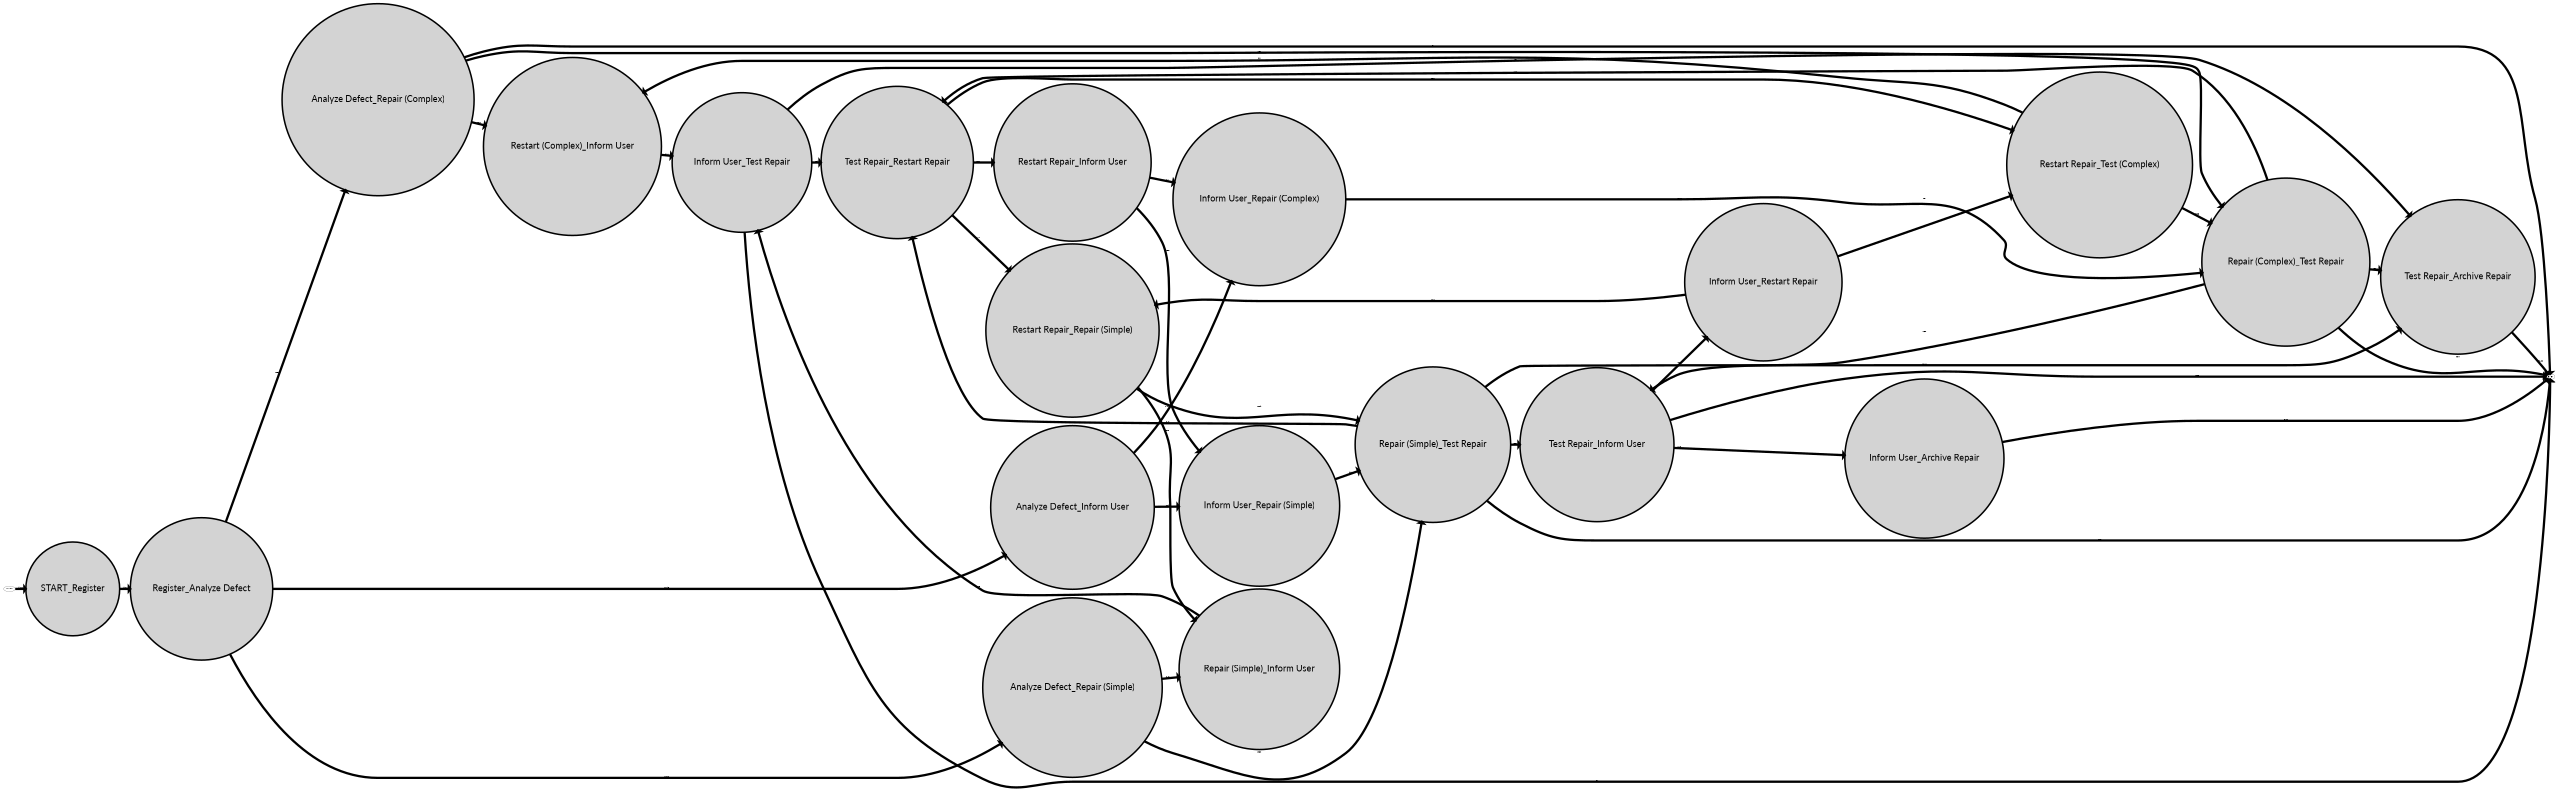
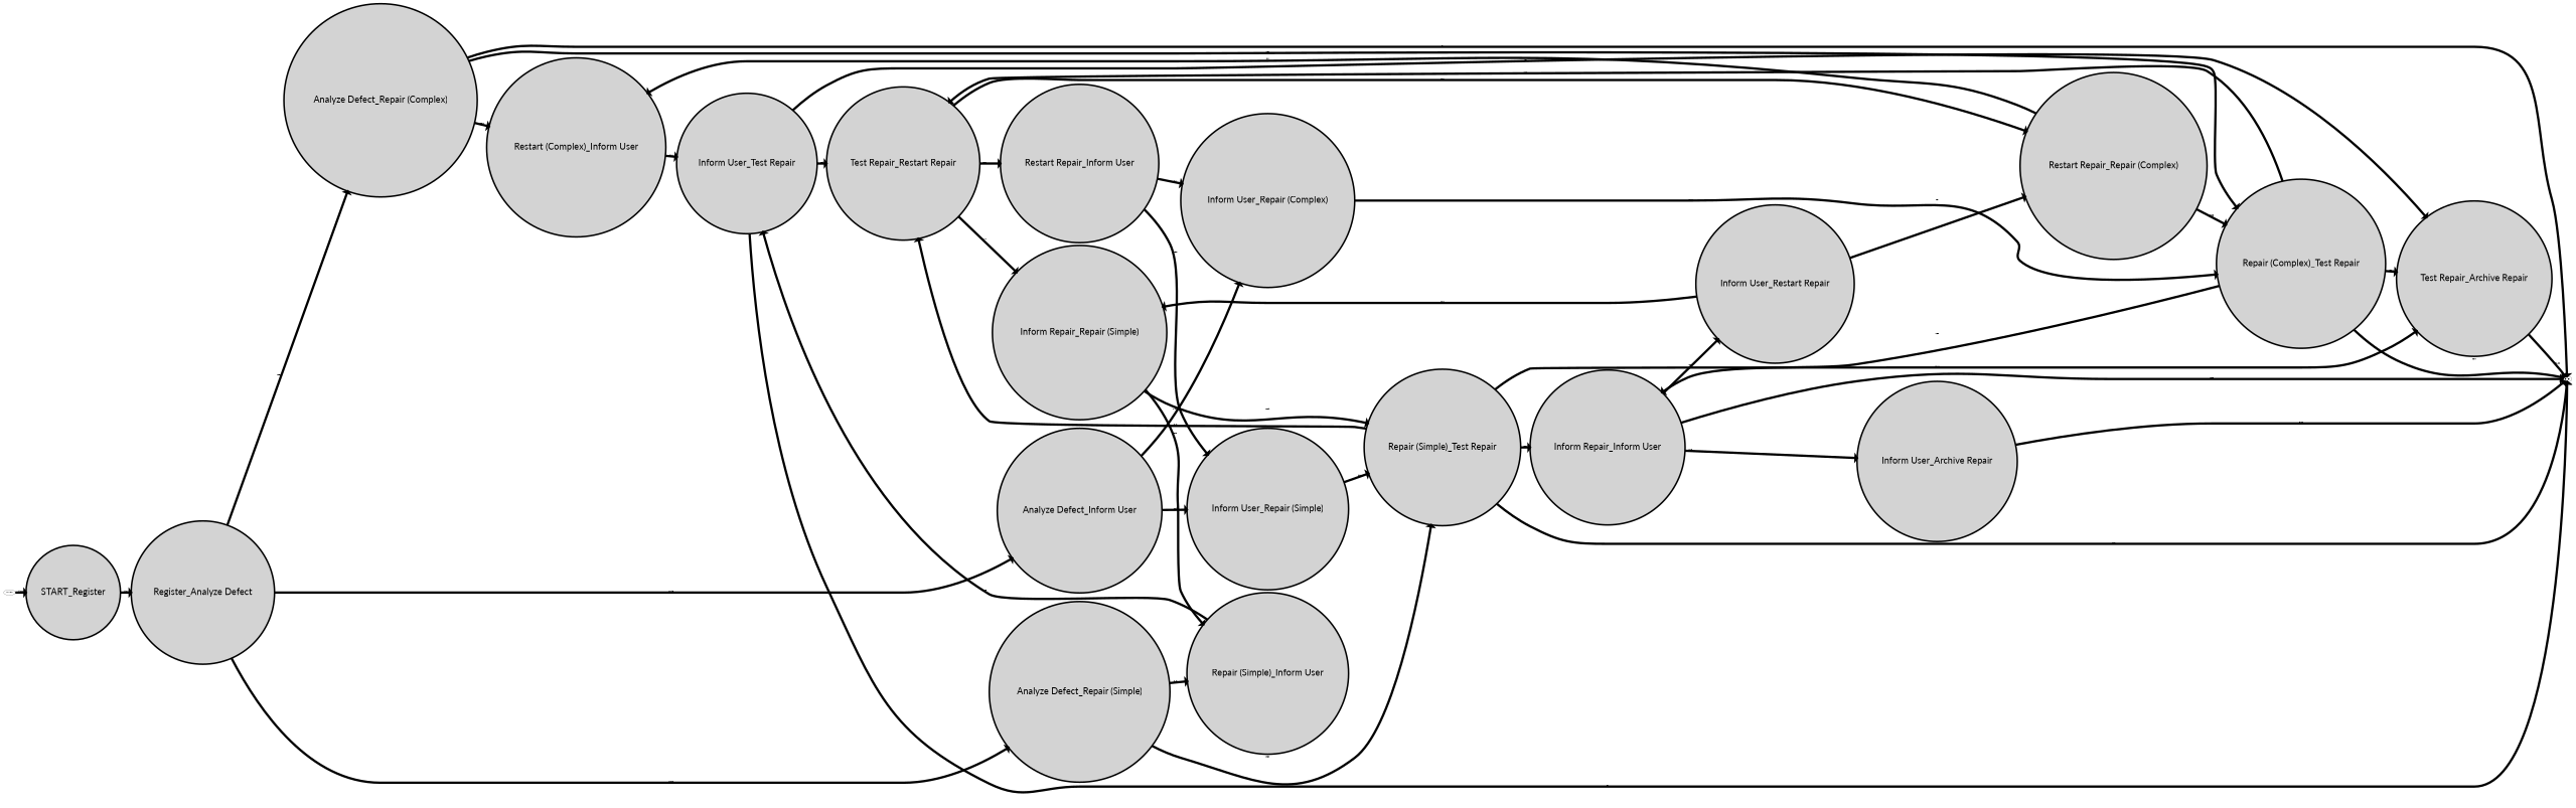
  strict digraph {
    fontname=Lato
    rankdir=LR
    node [fontname=Lato fontsize=60 penwidth=10 shape=circle style=filled]
    edge [fontname=Lato penwidth=15]
    n1 [label="Restart (Complex)_Inform User"]
    "Inform User_Test Repair"
    END [fontsize="" penwidth="" shape="" style=""]
    "Test Repair_Archive Repair"
    "Test Repair_Restart Repair"
-   "Restart Repair_Repair (Simple)"
-   "Restart Repair_Repair (Complex)" [label="Restart Repair_Test (Complex)"]
+   "Restart Repair_Repair (Simple)" [label="Inform Repair_Repair (Simple)"]
+   "Restart Repair_Repair (Complex)"
    "Restart Repair_Inform User"
    "Inform User_Repair (Simple)"
    "Repair (Simple)_Test Repair"
-   "Test Repair_Inform User"
+   "Test Repair_Inform User" [label="Inform Repair_Inform User"]
    "Inform User_Restart Repair"
    "Inform User_Archive Repair"
    "Analyze Defect_Repair (Complex)"
    "Repair (Complex)_Test Repair"
    "Repair (Simple)_Inform User"
    "Inform User_Repair (Complex)"
    "Analyze Defect_Repair (Simple)"
    START_Register
    "Register_Analyze Defect"
    "Analyze Defect_Inform User"
    START [fontsize="" penwidth="" shape="" style=""]
    n1 -> "Inform User_Test Repair" [label=316]
    "Inform User_Test Repair" -> END [label=36]
    "Inform User_Test Repair" -> "Test Repair_Archive Repair" [label=496]
    "Inform User_Test Repair" -> "Test Repair_Restart Repair" [label=204]
    "Test Repair_Archive Repair" -> END [label=3140]
    "Test Repair_Restart Repair" -> "Restart Repair_Repair (Simple)" [label=812]
    "Test Repair_Restart Repair" -> "Restart Repair_Repair (Complex)" [label=256]
    "Test Repair_Restart Repair" -> "Restart Repair_Inform User" [label=296]
    "Restart Repair_Repair (Simple)" -> "Repair (Simple)_Test Repair" [label=924]
    "Restart Repair_Repair (Simple)" -> "Repair (Simple)_Inform User" [label=80]
    "Restart Repair_Repair (Complex)" -> n1 [label=24]
    "Restart Repair_Repair (Complex)" -> "Repair (Complex)_Test Repair" [label=300]
    "Restart Repair_Inform User" -> "Inform User_Repair (Simple)" [label=200]
    "Restart Repair_Inform User" -> "Inform User_Repair (Complex)" [label=96]
    "Inform User_Repair (Simple)" -> "Repair (Simple)_Test Repair" [label=864]
    "Repair (Simple)_Test Repair" -> END [label=128]
    "Repair (Simple)_Test Repair" -> "Test Repair_Archive Repair" [label=1048]
    "Repair (Simple)_Test Repair" -> "Test Repair_Restart Repair" [label=948]
    "Repair (Simple)_Test Repair" -> "Test Repair_Inform User" [label=596]
    "Test Repair_Inform User" -> END [label=108]
    "Test Repair_Inform User" -> "Inform User_Restart Repair" [label=260]
    "Test Repair_Inform User" -> "Inform User_Archive Repair" [label=860]
    "Inform User_Restart Repair" -> "Restart Repair_Repair (Simple)" [label=192]
    "Inform User_Restart Repair" -> "Restart Repair_Repair (Complex)" [label=68]
    "Inform User_Archive Repair" -> END [label=860]
    "Analyze Defect_Repair (Complex)" -> n1 [label=292]
    "Analyze Defect_Repair (Complex)" -> END [label=8]
    "Analyze Defect_Repair (Complex)" -> "Repair (Complex)_Test Repair" [label=696]
    "Repair (Complex)_Test Repair" -> END [label=136]
    "Repair (Complex)_Test Repair" -> "Test Repair_Archive Repair" [label=7596]
    "Repair (Complex)_Test Repair" -> "Test Repair_Restart Repair" [label=212]
    "Repair (Complex)_Test Repair" -> "Test Repair_Inform User" [label=632]
    "Repair (Simple)_Inform User" -> "Inform User_Test Repair" [label=420]
    "Inform User_Repair (Complex)" -> "Repair (Complex)_Test Repair" [label=1580]
    "Analyze Defect_Repair (Simple)" -> "Repair (Simple)_Test Repair" [label=932]
    "Analyze Defect_Repair (Simple)" -> "Repair (Simple)_Inform User" [label=340]
    START_Register -> "Register_Analyze Defect" [label=4416]
    "Register_Analyze Defect" -> "Analyze Defect_Repair (Complex)" [label=996]
    "Register_Analyze Defect" -> "Analyze Defect_Repair (Simple)" [label=1272]
    "Register_Analyze Defect" -> "Analyze Defect_Inform User" [label=2148]
    "Analyze Defect_Inform User" -> "Inform User_Repair (Simple)" [label=664]
    "Analyze Defect_Inform User" -> "Inform User_Repair (Complex)" [label=1484]
    START -> START_Register [label=4416]
  }
